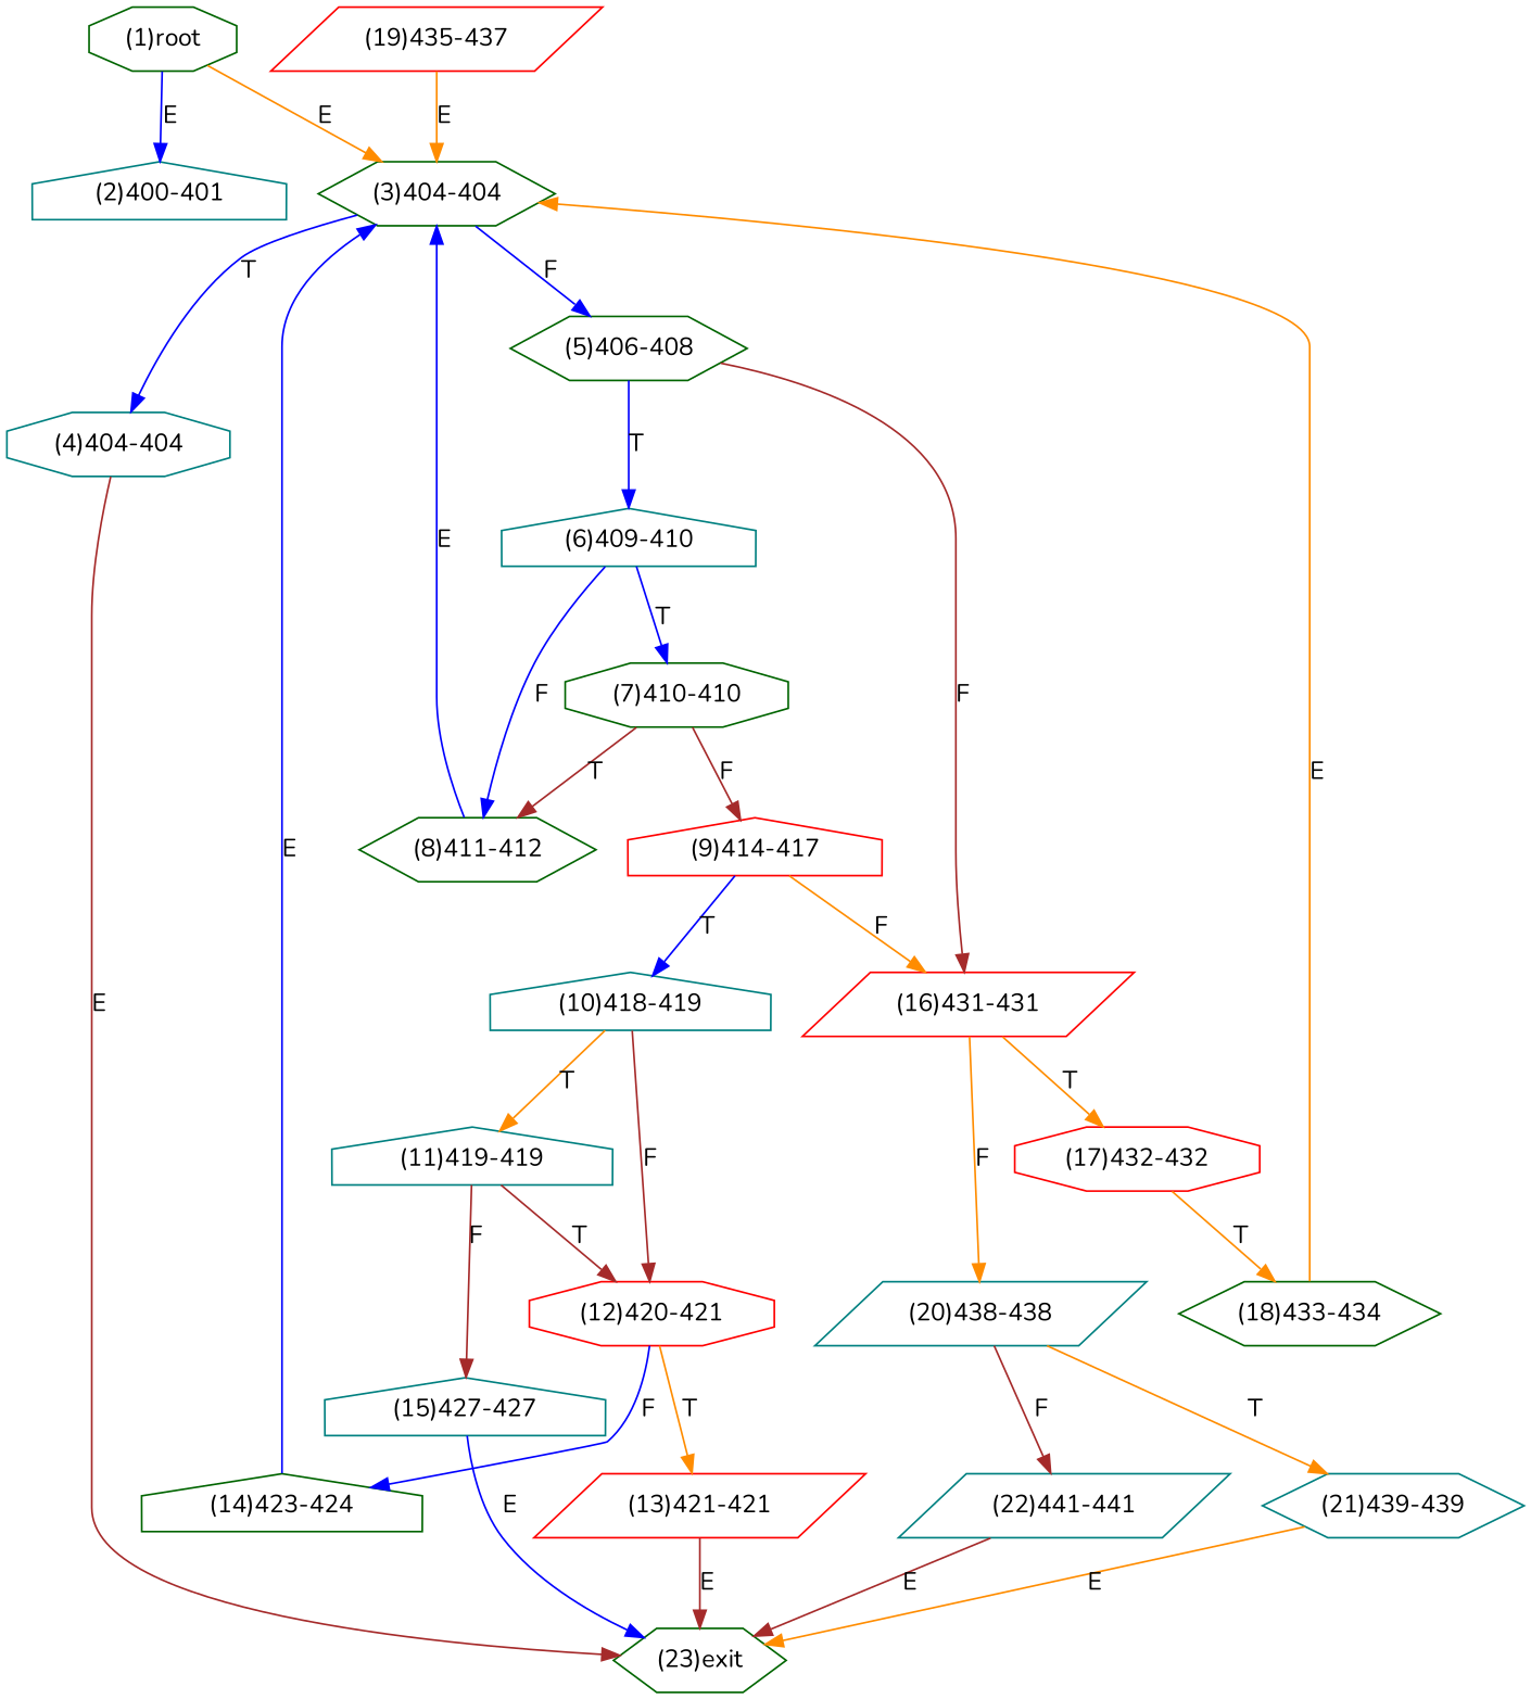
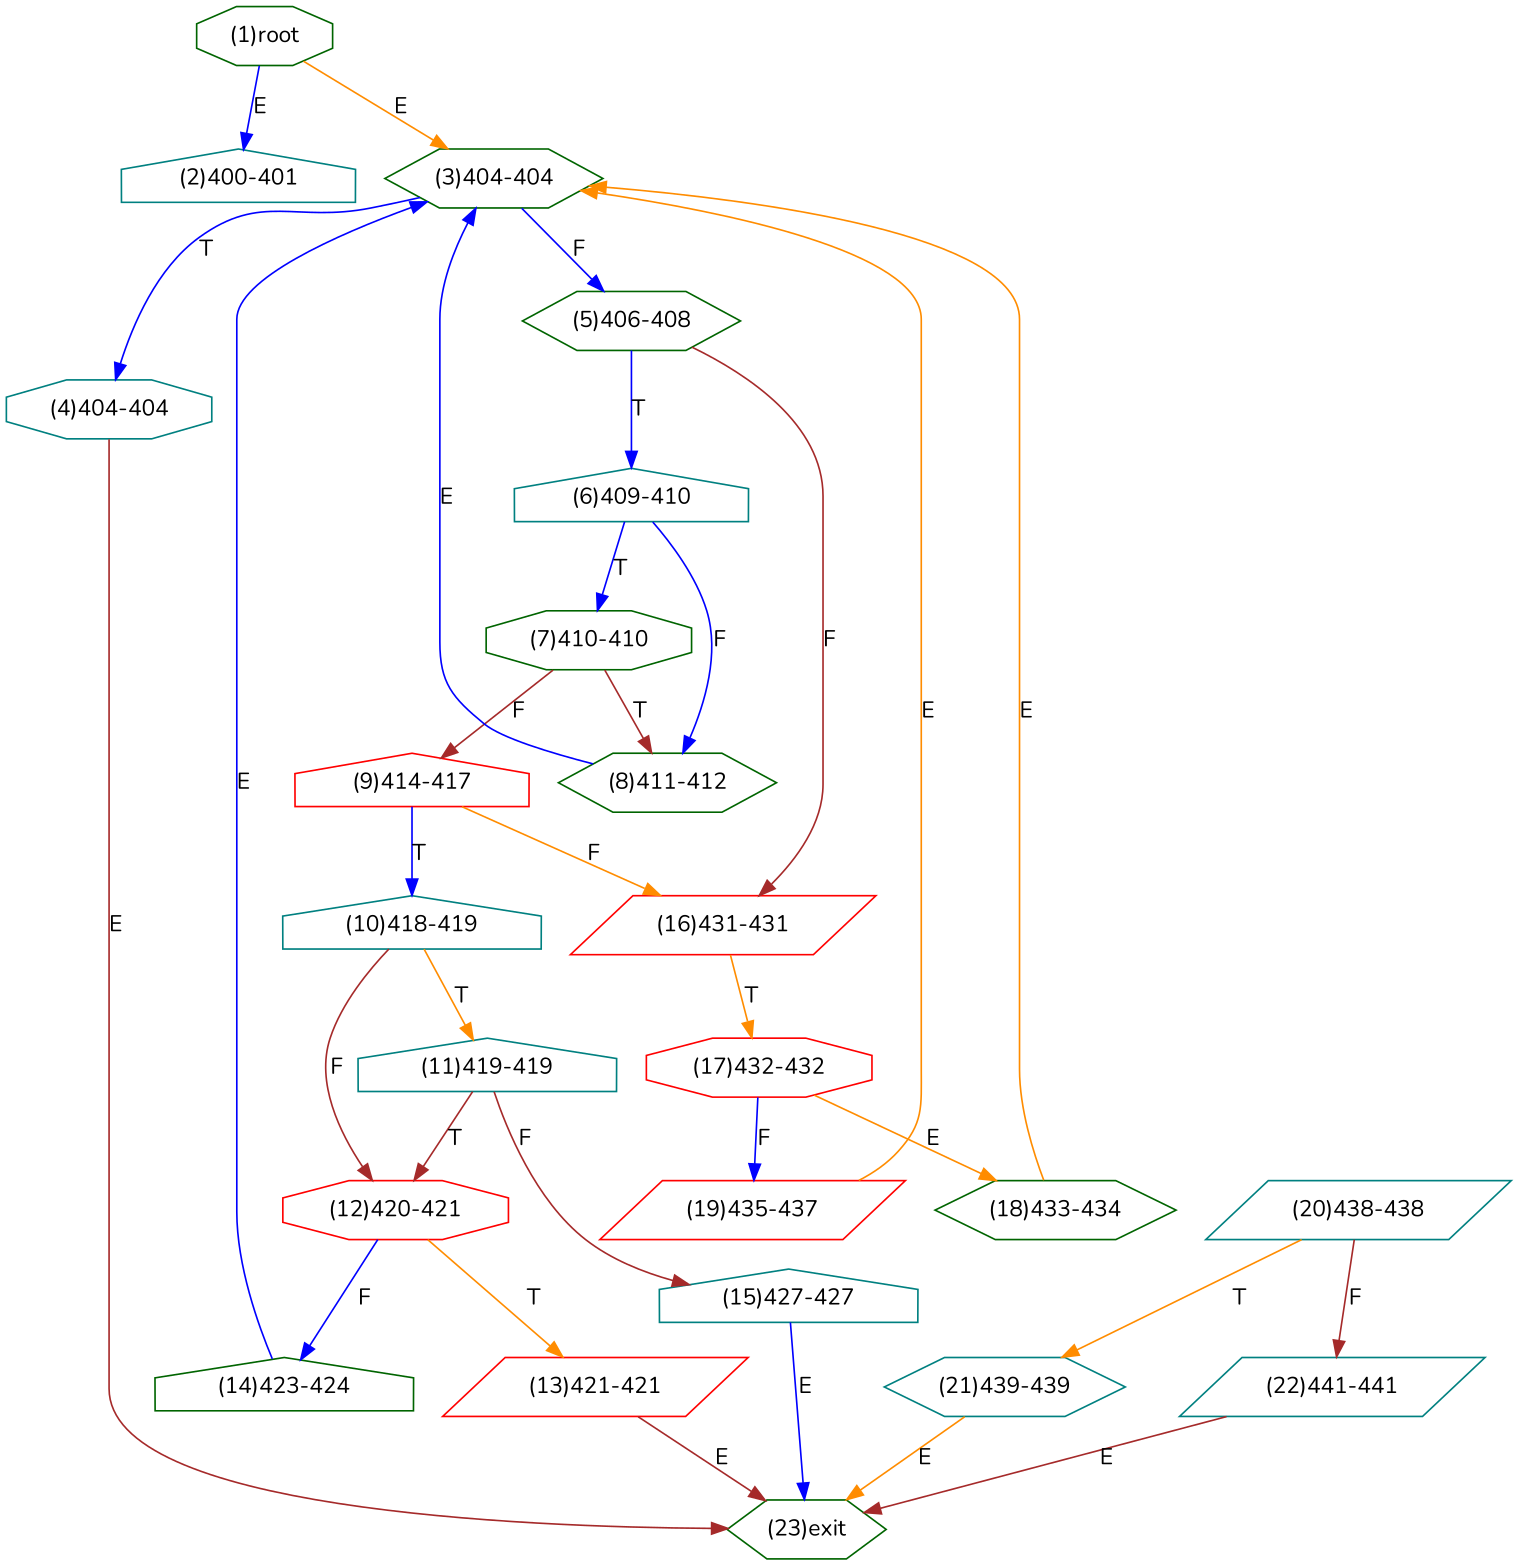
  digraph {
    fontname=Nunito
    node [color=teal fontname=Nunito shape=house]
    edge [color=blue fontname=Nunito]
    n1 [color=darkgreen label="(1)root" shape=octagon]
    n2 [label="(2)400-401"]
    n3 [color=darkgreen label="(3)404-404" shape=hexagon]
    n4 [label="(4)404-404" shape=octagon]
    n5 [color=darkgreen label="(5)406-408" shape=hexagon]
    n6 [color=darkgreen label="(23)exit" shape=hexagon]
    n7 [label="(6)409-410"]
    n8 [color=red label="(16)431-431" shape=parallelogram]
    n9 [color=darkgreen label="(7)410-410" shape=octagon]
    n10 [color=darkgreen label="(8)411-412" shape=hexagon]
    n11 [color=red label="(17)432-432" shape=octagon]
    n12 [label="(20)438-438" shape=parallelogram]
    n13 [color=red label="(9)414-417"]
    n14 [label="(10)418-419"]
    n15 [label="(11)419-419"]
    n16 [color=red label="(12)420-421" shape=octagon]
    n17 [label="(15)427-427"]
    n18 [color=red label="(13)421-421" shape=parallelogram]
    n19 [color=darkgreen label="(14)423-424"]
    n20 [color=red label="(19)435-437" shape=parallelogram]
    n21 [color=darkgreen label="(18)433-434" shape=hexagon]
    n22 [label="(21)439-439" shape=hexagon]
    n23 [label="(22)441-441" shape=parallelogram]
    n1 -> n2 [label=E]
    n1 -> n3 [color=darkorange label=E]
    n3 -> n4 [label=T]
    n3 -> n5 [label=F]
    n4 -> n6 [color=brown label=E]
    n5 -> n7 [label=T]
    n5 -> n8 [color=brown label=F]
    n7 -> n9 [label=T]
    n7 -> n10 [label=F]
    n8 -> n11 [color=darkorange label=T]
-   n8 -> n12 [color=darkorange label=F]
    n9 -> n10 [color=brown label=T]
    n9 -> n13 [color=brown label=F]
    n10 -> n3 [label=E]
-   n11 -> n21 [color=darkorange label=T]
+   n11 -> n20 [label=F]
+   n11 -> n21 [color=darkorange label=E]
    n12 -> n22 [color=darkorange label=T]
    n12 -> n23 [color=brown label=F]
    n13 -> n8 [color=darkorange label=F]
    n13 -> n14 [label=T]
    n14 -> n15 [color=darkorange label=T]
    n14 -> n16 [color=brown label=F]
    n15 -> n16 [color=brown label=T]
    n15 -> n17 [color=brown label=F]
    n16 -> n18 [color=darkorange label=T]
    n16 -> n19 [label=F]
    n17 -> n6 [label=E]
    n18 -> n6 [color=brown label=E]
    n19 -> n3 [label=E]
    n20 -> n3 [color=darkorange label=E]
    n21 -> n3 [color=darkorange label=E]
    n22 -> n6 [color=darkorange label=E]
    n23 -> n6 [color=brown label=E]
  }
